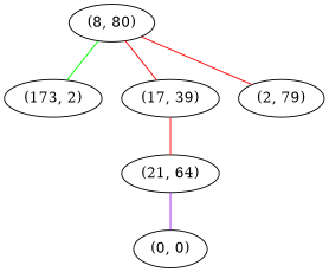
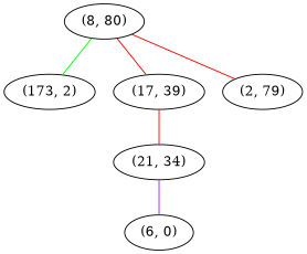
  graph {
    edge [color=red weight=1]
    "(8, 80)"
    "(173, 2)"
    n3 [label="(17, 39)"]
    "(2, 79)"
-   "(21, 34)" [label="(21, 64)"]
-   "(0, 0)"
+   "(21, 34)"
+   "(0, 0)" [label="(6, 0)"]
    "(8, 80)" -- "(173, 2)" [color=green weight=2]
    "(8, 80)" -- n3
    "(8, 80)" -- "(2, 79)"
    n3 -- "(21, 34)"
    "(21, 34)" -- "(0, 0)" [color=purple weight=4]
  }
